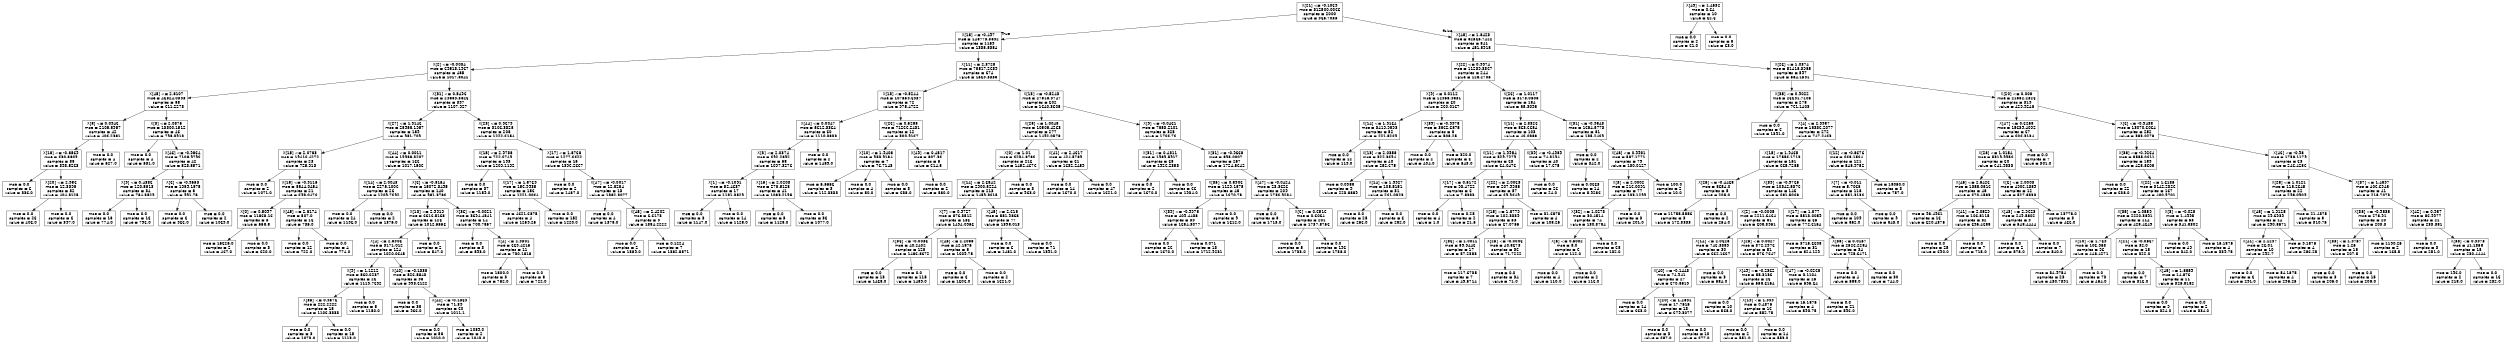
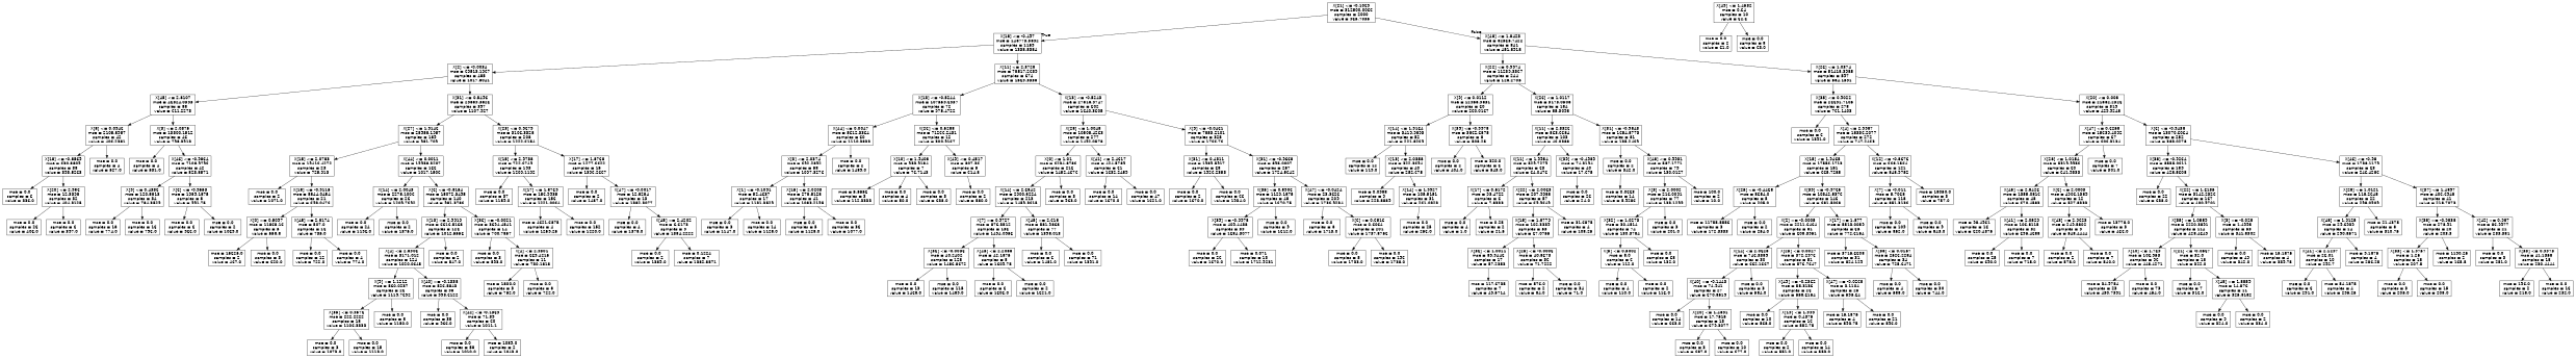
  digraph {
    fontname="DejaVu Sans"
    node [fontname="DejaVu Sans" shape=box]
    edge [fontname="DejaVu Sans"]
    n1 [label="X[21] <= -0.1069\nmse = 312500.0066\nsamples = 2000\nvalue = 965.7035"]
    n2 [label="X[18] <= -0.497\nmse = 148773.3892\nsamples = 1159\nvalue = 1338.5384"]
    n3 [label="X[48] <= 1.8423\nmse = 82565.7422\nsamples = 841\nvalue = 451.8918"]
    n4 [label="X[2] <= -0.0034\nmse = 69513.1967\nsamples = 485\nvalue = 1017.8041"]
    n5 [label="X[11] <= 2.3728\nmse = 78517.2639\nsamples = 674\nvalue = 1569.3338"]
    n6 [label="X[22] <= 0.9974\nmse = 11239.3367\nsamples = 244\nvalue = 128.2705"]
    n7 [label="X[26] <= 1.0374\nmse = 51418.3985\nsamples = 597\nvalue = 584.1591"]
    n8 [label="X[45] <= 2.8107\nmse = 46324.0393\nsamples = 88\nvalue = 611.2273"]
    n9 [label="X[31] <= 0.5496\nmse = 29889.3826\nsamples = 397\nvalue = 1107.927"]
    n10 [label="X[13] <= -0.5244\nmse = 107559.6937\nsamples = 72\nvalue = 975.4722"]
    n11 [label="X[13] <= -0.5243\nmse = 27818.9747\nsamples = 602\nvalue = 1640.3605"]
    n12 [label="X[8] <= 0.0946\nmse = 2105.8957\nsamples = 42\nvalue = 406.2381"]
    n13 [label="X[3] <= 2.0375\nmse = 13300.1512\nsamples = 46\nvalue = 798.3913"]
    n14 [label="X[27] <= 1.9146\nmse = 28958.1957\nsamples = 189\nvalue = 981.709"]
    n15 [label="X[23] <= 0.9679\nmse = 3106.3328\nsamples = 208\nvalue = 1222.6154"]
    n16 [label="X[18] <= -0.8569\nmse = 630.8809\nsamples = 38\nvalue = 393.5263"]
    n17 [label="mse = 0.0\nsamples = 4\nvalue = 527.0"]
    n18 [label="mse = 0.0\nsamples = 4\nvalue = 531.0"]
    n19 [label="X[46] <= -0.9864\nmse = 7108.9796\nsamples = 42\nvalue = 823.8571"]
    n20 [label="mse = 0.0\nsamples = 6\nvalue = 336.0"]
    n21 [label="X[20] <= 2.986\nmse = 12.3398\nsamples = 32\nvalue = 404.3125"]
    n22 [label="mse = 0.0\nsamples = 26\nvalue = 406.0"]
    n23 [label="mse = 0.0\nsamples = 6\nvalue = 397.0"]
    n24 [label="X[9] <= 0.4336\nmse = 120.5813\nsamples = 34\nvalue = 784.3529"]
    n25 [label="X[6] <= -0.9553\nmse = 1989.1875\nsamples = 8\nvalue = 991.75"]
    n26 [label="mse = 0.0\nsamples = 18\nvalue = 774.0"]
    n27 [label="mse = 0.0\nsamples = 16\nvalue = 796.0"]
    n28 [label="mse = 0.0\nsamples = 6\nvalue = 966.0"]
    n29 [label="mse = 0.0\nsamples = 2\nvalue = 1069.0"]
    n30 [label="X[15] <= 2.0783\nmse = 19416.4272\nsamples = 23\nvalue = 725.913"]
    n31 [label="X[44] <= 0.0011\nmse = 19958.3207\nsamples = 166\nvalue = 1017.1506"]
    n32 [label="X[15] <= 2.9738\nmse = 722.6749\nsamples = 193\nvalue = 1209.1192"]
    n33 [label="X[17] <= 1.8768\nmse = 1277.6622\nsamples = 15\nvalue = 1396.2667"]
    n34 [label="mse = 0.0\nsamples = 2\nvalue = 1071.0"]
    n35 [label="X[18] <= -0.9115\nmse = 8844.0454\nsamples = 21\nvalue = 693.0476"]
    n36 [label="X[14] <= 2.0043\nmse = 2275.1006\nsamples = 26\nvalue = 1209.7692"]
    n37 [label="X[6] <= -0.8154\nmse = 15072.3495\nsamples = 140\nvalue = 981.3786"]
    n38 [label="X[0] <= 0.5097\nmse = 11868.16\nsamples = 5\nvalue = 558.8"]
    n39 [label="X[45] <= 2.8174\nmse = 507.0\nsamples = 16\nvalue = 735.0"]
    n40 [label="mse = 15625.0\nsamples = 2\nvalue = 467.0"]
    n41 [label="mse = 0.0\nsamples = 3\nvalue = 620.0"]
    n42 [label="mse = 0.0\nsamples = 12\nvalue = 722.0"]
    n43 [label="mse = 0.0\nsamples = 4\nvalue = 774.0"]
    n44 [label="mse = 0.0\nsamples = 24\nvalue = 1196.0"]
    n45 [label="mse = 0.0\nsamples = 2\nvalue = 1375.0"]
    n46 [label="X[13] <= 2.9919\nmse = 6616.5168\nsamples = 126\nvalue = 1012.5556"]
    n47 [label="X[36] <= -0.0021\nmse = 3694.4541\nsamples = 14\nvalue = 700.7857"]
    n48 [label="X[4] <= 2.8906\nmse = 3171.012\nsamples = 124\nvalue = 1020.0645"]
    n49 [label="mse = 0.0\nsamples = 2\nvalue = 547.0"]
    n50 [label="mse = 0.0\nsamples = 3\nvalue = 593.0"]
    n51 [label="X[4] <= 2.9301\nmse = 669.4215\nsamples = 11\nvalue = 730.1818"]
    n52 [label="X[9] <= 1.1212\nmse = 560.0237\nsamples = 26\nvalue = 1119.7692"]
    n53 [label="X[40] <= -0.1338\nmse = 526.5843\nsamples = 98\nvalue = 993.6122"]
    n54 [label="X[35] <= 0.9576\nmse = 222.2222\nsamples = 18\nvalue = 1106.3333"]
    n55 [label="mse = 0.0\nsamples = 8\nvalue = 1150.0"]
    n56 [label="mse = 0.0\nsamples = 38\nvalue = 966.0"]
    n57 [label="X[42] <= -0.1369\nmse = 71.39\nsamples = 60\nvalue = 1011.1"]
    n58 [label="mse = 0.0\nsamples = 3\nvalue = 1073.0"]
    n59 [label="mse = 0.0\nsamples = 15\nvalue = 1113.0"]
    n60 [label="mse = 0.0\nsamples = 58\nvalue = 1010.0"]
    n61 [label="mse = 1089.0\nsamples = 2\nvalue = 1043.0"]
    n62 [label="mse = 1800.0\nsamples = 3\nvalue = 752.0"]
    n63 [label="mse = 0.0\nsamples = 8\nvalue = 722.0"]
    n64 [label="mse = 0.0\nsamples = 37\nvalue = 1159.0"]
    n65 [label="X[17] <= 1.8769\nmse = 156.9935\nsamples = 156\nvalue = 1221.0064"]
    n66 [label="mse = 0.0\nsamples = 2\nvalue = 1487.0"]
    n67 [label="X[47] <= -0.0017\nmse = 12.8284\nsamples = 13\nvalue = 1382.3077"]
    n68 [label="mse = 4621.6875\nsamples = 4\nvalue = 1259.25"]
    n69 [label="mse = 0.0\nsamples = 152\nvalue = 1220.0"]
    n70 [label="mse = 0.0\nsamples = 4\nvalue = 1378.0"]
    n71 [label="X[45] <= 2.4202\nmse = 6.6173\nsamples = 9\nvalue = 1384.2222"]
    n72 [label="mse = 0.0\nsamples = 2\nvalue = 1389.0"]
    n73 [label="mse = 0.1224\nsamples = 7\nvalue = 1382.8571"]
    n74 [label="X[44] <= 0.0047\nmse = 5612.3364\nsamples = 60\nvalue = 1110.3833"]
    n75 [label="X[26] <= 0.5288\nmse = 71266.2431\nsamples = 12\nvalue = 300.9167"]
    n76 [label="X[28] <= 1.0048\nmse = 10505.4263\nsamples = 277\nvalue = 1492.0578"]
    n77 [label="X[9] <= -0.0461\nmse = 7853.2101\nsamples = 325\nvalue = 1766.76"]
    n78 [label="X[3] <= 2.0374\nmse = 692.2892\nsamples = 58\nvalue = 1097.3276"]
    n79 [label="mse = 0.0\nsamples = 2\nvalue = 1489.0"]
    n80 [label="X[10] <= 1.9408\nmse = 953.9184\nsamples = 7\nvalue = 76.7143"]
    n81 [label="X[49] <= 0.4517\nmse = 807.36\nsamples = 5\nvalue = 614.8"]
    n82 [label="X[1] <= -0.1091\nmse = 52.4637\nsamples = 17\nvalue = 1131.3529"]
    n83 [label="X[15] <= 2.0203\nmse = 278.5128\nsamples = 41\nvalue = 1083.2195"]
    n84 [label="mse = 0.0\nsamples = 3\nvalue = 1147.0"]
    n85 [label="mse = 0.0\nsamples = 14\nvalue = 1128.0"]
    n86 [label="mse = 0.0\nsamples = 5\nvalue = 1128.0"]
    n87 [label="mse = 0.0\nsamples = 36\nvalue = 1077.0"]
    n88 [label="mse = 5.5556\nsamples = 3\nvalue = 112.3333"]
    n89 [label="mse = 0.0\nsamples = 4\nvalue = 50.0"]
    n90 [label="mse = 0.0\nsamples = 3\nvalue = 638.0"]
    n91 [label="mse = 0.0\nsamples = 2\nvalue = 580.0"]
    n92 [label="X[0] <= 1.01\nmse = 6234.8786\nsamples = 216\nvalue = 1452.4676"]
    n93 [label="X[41] <= 2.4617\nmse = 424.5789\nsamples = 61\nvalue = 1632.2459"]
    n94 [label="X[31] <= 0.4311\nmse = 1989.5917\nsamples = 68\nvalue = 1926.2353"]
    n95 [label="X[31] <= -0.9668\nmse = 895.0007\nsamples = 257\nvalue = 1724.5642"]
    n96 [label="X[14] <= 2.6842\nmse = 2900.8224\nsamples = 213\nvalue = 1459.3615"]
    n97 [label="mse = 0.0\nsamples = 3\nvalue = 963.0"]
    n98 [label="mse = 0.0\nsamples = 14\nvalue = 1670.0"]
    n99 [label="mse = 0.0\nsamples = 47\nvalue = 1621.0"]
    n100 [label="X[7] <= 0.9727\nmse = 876.3512\nsamples = 136\nvalue = 1494.0956"]
    n101 [label="X[45] <= 2.618\nmse = 581.9868\nsamples = 77\nvalue = 1398.013"]
    n102 [label="X[36] <= -0.0036\nmse = 40.2402\nsamples = 128\nvalue = 1486.8672"]
    n103 [label="X[45] <= 2.2088\nmse = 42.1875\nsamples = 8\nvalue = 1609.75"]
    n104 [label="mse = 0.0\nsamples = 6\nvalue = 1481.0"]
    n105 [label="mse = 0.0\nsamples = 71\nvalue = 1391.0"]
    n106 [label="mse = 0.0\nsamples = 13\nvalue = 1468.0"]
    n107 [label="mse = 0.0\nsamples = 115\nvalue = 1489.0"]
    n108 [label="mse = 0.0\nsamples = 6\nvalue = 1606.0"]
    n109 [label="mse = 0.0\nsamples = 2\nvalue = 1621.0"]
    n110 [label="mse = 0.0\nsamples = 2\nvalue = 1670.0"]
    n111 [label="mse = 0.0\nsamples = 66\nvalue = 1934.0"]
    n112 [label="X[35] <= 0.8906\nmse = 1129.1875\nsamples = 48\nvalue = 1670.75"]
    n113 [label="X[47] <= -0.0424\nmse = 23.3626\nsamples = 209\nvalue = 1736.9234"]
    n114 [label="X[39] <= -0.9978\nmse = 409.4438\nsamples = 39\nvalue = 1684.3077"]
    n115 [label="mse = 0.0\nsamples = 9\nvalue = 1612.0"]
    n116 [label="mse = 0.0\nsamples = 8\nvalue = 1713.0"]
    n117 [label="X[6] <= 0.6516\nmse = 0.6064\nsamples = 201\nvalue = 1737.8756"]
    n118 [label="mse = 0.0\nsamples = 26\nvalue = 1670.0"]
    n119 [label="mse = 0.071\nsamples = 13\nvalue = 1712.9231"]
    n120 [label="mse = 0.0\nsamples = 5\nvalue = 1733.0"]
    n121 [label="mse = 0.0\nsamples = 196\nvalue = 1738.0"]
    n122 [label="X[9] <= 0.0112\nmse = 12958.9831\nsamples = 60\nvalue = 260.0167"]
    n123 [label="X[26] <= 1.0117\nmse = 3173.0508\nsamples = 184\nvalue = 85.3098"]
    n124 [label="X[35] <= 0.9022\nmse = 26691.7105\nsamples = 278\nvalue = 761.1403"]
    n125 [label="X[20] <= 0.008\nmse = 21882.2326\nsamples = 319\nvalue = 429.9248"]
    n126 [label="X[14] <= 1.9164\nmse = 3419.9893\nsamples = 52\nvalue = 221.8269"]
    n127 [label="X[39] <= -0.9978\nmse = 3862.6875\nsamples = 8\nvalue = 508.25"]
    n128 [label="X[11] <= 2.3326\nmse = 863.6684\nsamples = 103\nvalue = 46.0388"]
    n129 [label="X[31] <= -0.9843\nmse = 1654.8773\nsamples = 81\nvalue = 135.2469"]
    n130 [label="mse = 0.0\nsamples = 12\nvalue = 119.0"]
    n131 [label="X[13] <= 2.0358\nmse = 322.3694\nsamples = 40\nvalue = 252.675"]
    n132 [label="mse = 0.0\nsamples = 2\nvalue = 404.0"]
    n133 [label="mse = 320.0\nsamples = 6\nvalue = 543.0"]
    n134 [label="mse = 0.0988\nsamples = 9\nvalue = 223.8889"]
    n135 [label="X[14] <= 1.9927\nmse = 105.5151\nsamples = 31\nvalue = 261.0323"]
    n136 [label="mse = 0.0\nsamples = 25\nvalue = 256.0"]
-   n137 [label="mse = 0.0\nsamples = 6\nvalue = 282.0"]
    n138 [label="X[11] <= 1.9954\nmse = 529.7279\nsamples = 63\nvalue = 64.0476"]
    n139 [label="X[39] <= -0.4989\nmse = 74.3194\nsamples = 40\nvalue = 17.675"]
    n140 [label="mse = 0.0\nsamples = 2\nvalue = 342.0"]
    n141 [label="X[48] <= 0.9931\nmse = 587.1771\nsamples = 79\nvalue = 130.0127"]
    n142 [label="X[17] <= 0.5172\nmse = 93.4722\nsamples = 6\nvalue = 7.8333"]
    n143 [label="X[22] <= 2.0063\nmse = 207.9988\nsamples = 57\nvalue = 69.9649"]
    n144 [label="mse = 0.0\nsamples = 26\nvalue = 24.0"]
    n145 [label="mse = 0.0\nsamples = 4\nvalue = 1.0"]
    n146 [label="mse = 0.25\nsamples = 2\nvalue = 21.5"]
    n147 [label="X[15] <= 1.8779\nmse = 102.3339\nsamples = 53\nvalue = 67.0755"]
    n148 [label="mse = 31.6875\nsamples = 4\nvalue = 108.25"]
    n149 [label="X[36] <= 1.0011\nmse = 89.9446\nsamples = 17\nvalue = 57.2353"]
    n150 [label="X[25] <= -0.0006\nmse = 40.8673\nsamples = 36\nvalue = 71.7222"]
    n151 [label="mse = 117.6735\nsamples = 7\nvalue = 49.5714"]
+   n152 [label="mse = 576.0\nsamples = 2\nvalue = 84.0"]
    n153 [label="mse = 0.0\nsamples = 34\nvalue = 71.0"]
    n154 [label="X[49] <= 1.4532\nmse = 0.64\nsamples = 10\nvalue = 62.6"]
    n155 [label="mse = 0.0\nsamples = 2\nvalue = 61.0"]
    n156 [label="mse = 0.0\nsamples = 8\nvalue = 63.0"]
    n157 [label="mse = 0.0663\nsamples = 14\nvalue = 5.9286"]
    n158 [label="X[3] <= 2.0002\nmse = 216.0091\nsamples = 77\nvalue = 133.1299"]
    n159 [label="mse = 100.0\nsamples = 2\nvalue = 10.0"]
    n160 [label="X[32] <= 1.0273\nmse = 30.4514\nsamples = 74\nvalue = 130.3784"]
    n161 [label="mse = 0.0\nsamples = 3\nvalue = 201.0"]
    n162 [label="X[5] <= 0.5002\nmse = 8.0\nsamples = 6\nvalue = 112.0"]
    n163 [label="mse = 0.0\nsamples = 68\nvalue = 132.0"]
    n164 [label="mse = 0.0\nsamples = 4\nvalue = 110.0"]
    n165 [label="mse = 0.0\nsamples = 2\nvalue = 116.0"]
    n166 [label="mse = 0.0\nsamples = 6\nvalue = 1391.0"]
    n167 [label="X[4] <= 2.9987\nmse = 18336.2077\nsamples = 272\nvalue = 747.2463"]
    n168 [label="X[47] <= 0.6258\nmse = 15639.4092\nsamples = 67\nvalue = 606.3134"]
    n169 [label="X[6] <= -0.9438\nmse = 13070.6064\nsamples = 252\nvalue = 383.0278"]
    n170 [label="X[15] <= 1.9465\nmse = 17556.1713\nsamples = 151\nvalue = 665.7285"]
    n171 [label="X[12] <= -0.8676\nmse = 668.1564\nsamples = 121\nvalue = 848.9752"]
    n172 [label="X[25] <= -0.4468\nmse = 8654.0\nsamples = 5\nvalue = 205.0"]
    n173 [label="X[39] <= -0.9765\nmse = 10342.5376\nsamples = 146\nvalue = 681.5068"]
    n174 [label="X[7] <= -0.011\nmse = 5.7068\nsamples = 118\nvalue = 851.3136"]
    n175 [label="mse = 18050.0\nsamples = 3\nvalue = 757.0"]
    n176 [label="mse = 11755.5556\nsamples = 3\nvalue = 172.3333"]
    n177 [label="mse = 0.0\nsamples = 2\nvalue = 254.0"]
    n178 [label="X[2] <= -0.0005\nmse = 2211.6464\nsamples = 81\nvalue = 608.3951"]
    n179 [label="X[17] <= 1.877\nmse = 5513.0059\nsamples = 65\nvalue = 772.6154"]
    n180 [label="X[14] <= 2.0628\nmse = 746.3389\nsamples = 30\nvalue = 662.1667"]
    n181 [label="X[25] <= 0.0027\nmse = 372.2976\nsamples = 51\nvalue = 576.7647"]
    n182 [label="mse = 3715.6608\nsamples = 31\nvalue = 824.129"]
    n183 [label="X[38] <= 0.0157\nmse = 2526.2284\nsamples = 34\nvalue = 725.6471"]
    n184 [label="X[40] <= -0.1443\nmse = 74.941\nsamples = 27\nvalue = 670.8519"]
    n185 [label="mse = 0.0\nsamples = 3\nvalue = 584.0"]
    n186 [label="X[49] <= -0.2362\nmse = 55.3136\nsamples = 26\nvalue = 558.6154"]
    n187 [label="X[47] <= -0.0268\nmse = 3.1104\nsamples = 25\nvalue = 595.64"]
    n188 [label="mse = 0.0\nsamples = 14\nvalue = 663.0"]
    n189 [label="X[20] <= 1.4891\nmse = 17.7515\nsamples = 13\nvalue = 679.3077"]
    n190 [label="mse = 0.0\nsamples = 3\nvalue = 687.0"]
    n191 [label="mse = 0.0\nsamples = 10\nvalue = 677.0"]
    n192 [label="mse = 0.0\nsamples = 10\nvalue = 568.0"]
    n193 [label="X[19] <= 1.999\nmse = 0.4375\nsamples = 16\nvalue = 552.75"]
    n194 [label="mse = 15.1875\nsamples = 4\nvalue = 593.75"]
    n195 [label="mse = 0.0\nsamples = 21\nvalue = 596.0"]
    n196 [label="mse = 0.0\nsamples = 2\nvalue = 551.0"]
    n197 [label="mse = 0.0\nsamples = 14\nvalue = 553.0"]
    n198 [label="mse = 0.0\nsamples = 4\nvalue = 588.0"]
    n199 [label="mse = 0.0\nsamples = 30\nvalue = 744.0"]
    n200 [label="mse = 0.0\nsamples = 109\nvalue = 852.0"]
    n201 [label="mse = 0.0\nsamples = 9\nvalue = 843.0"]
    n202 [label="X[28] <= 1.0154\nmse = 5319.9956\nsamples = 60\nvalue = 641.9333"]
    n203 [label="mse = 0.0\nsamples = 7\nvalue = 301.0"]
    n204 [label="X[38] <= -0.9264\nmse = 8555.0611\nsamples = 189\nvalue = 428.5608"]
    n205 [label="X[46] <= -0.98\nmse = 1738.1179\nsamples = 63\nvalue = 246.4286"]
    n206 [label="X[45] <= 2.8426\nmse = 1355.0816\nsamples = 48\nvalue = 670.4583"]
    n207 [label="X[6] <= 2.0003\nmse = 4906.1389\nsamples = 12\nvalue = 527.8333"]
    n208 [label="mse = 98.4961\nsamples = 16\nvalue = 620.4375"]
    n209 [label="X[41] <= 2.0529\nmse = 106.8115\nsamples = 32\nvalue = 695.4688"]
    n210 [label="X[43] <= 2.9623\nmse = 249.5802\nsamples = 9\nvalue = 548.4444"]
    n211 [label="mse = 13778.0\nsamples = 3\nvalue = 466.0"]
    n212 [label="mse = 0.0\nsamples = 25\nvalue = 690.0"]
    n213 [label="mse = 0.0\nsamples = 7\nvalue = 715.0"]
    n214 [label="mse = 0.0\nsamples = 2\nvalue = 578.0"]
    n215 [label="mse = 0.0\nsamples = 7\nvalue = 540.0"]
    n216 [label="mse = 0.0\nsamples = 22\nvalue = 638.0"]
    n217 [label="X[22] <= 1.6135\nmse = 3142.2326\nsamples = 167\nvalue = 400.9701"]
    n218 [label="X[28] <= 1.0121\nmse = 118.2645\nsamples = 22\nvalue = 298.0909"]
    n219 [label="X[37] <= 1.4897\nmse = 406.6948\nsamples = 41\nvalue = 218.7073"]
    n220 [label="X[35] <= 1.0559\nmse = 2220.3891\nsamples = 114\nvalue = 428.4649"]
    n221 [label="X[3] <= -0.028\nmse = 1.4995\nsamples = 53\nvalue = 341.8302"]
    n222 [label="X[10] <= 1.769\nmse = 106.953\nsamples = 96\nvalue = 448.4271"]
    n223 [label="X[21] <= -0.0567\nmse = 32.0\nsamples = 18\nvalue = 322.0"]
    n224 [label="mse = 0.0\nsamples = 49\nvalue = 342.0"]
    n225 [label="mse = 15.1875\nsamples = 4\nvalue = 339.75"]
    n226 [label="mse = 34.9754\nsamples = 23\nvalue = 430.7391"]
    n227 [label="mse = 0.0\nsamples = 73\nvalue = 454.0"]
    n228 [label="mse = 0.0\nsamples = 7\nvalue = 316.0"]
    n229 [label="X[48] <= 1.8859\nmse = 14.876\nsamples = 11\nvalue = 325.8182"]
    n230 [label="mse = 0.0\nsamples = 9\nvalue = 324.0"]
    n231 [label="mse = 0.0\nsamples = 2\nvalue = 334.0"]
    n232 [label="X[48] <= 1.9125\nmse = 29.6939\nsamples = 14\nvalue = 290.8571"]
    n233 [label="mse = 21.4375\nsamples = 8\nvalue = 310.75"]
    n234 [label="X[38] <= -0.9838\nmse = 278.91\nsamples = 20\nvalue = 203.3"]
    n235 [label="X[42] <= 0.987\nmse = 86.9977\nsamples = 21\nvalue = 233.381"]
    n236 [label="X[41] <= 2.1297\nmse = 26.01\nsamples = 10\nvalue = 292.7"]
    n237 [label="mse = 9.1875\nsamples = 4\nvalue = 286.25"]
    n238 [label="mse = 0.0\nsamples = 6\nvalue = 291.0"]
    n239 [label="mse = 54.1875\nsamples = 4\nvalue = 295.25"]
    n240 [label="X[33] <= 1.9757\nmse = 1.25\nsamples = 18\nvalue = 207.5"]
    n241 [label="mse = 1190.25\nsamples = 2\nvalue = 165.5"]
    n242 [label="mse = 0.0\nsamples = 3\nvalue = 251.0"]
    n243 [label="X[33] <= 0.9973\nmse = 41.1358\nsamples = 18\nvalue = 230.4444"]
    n244 [label="mse = 0.0\nsamples = 3\nvalue = 205.0"]
    n245 [label="mse = 0.0\nsamples = 15\nvalue = 208.0"]
    n246 [label="mse = 196.0\nsamples = 2\nvalue = 218.0"]
    n247 [label="mse = 0.0\nsamples = 16\nvalue = 232.0"]
    n1 -> n2 [headlabel=True labelangle=45 labeldistance=2.5]
    n1 -> n3 [headlabel=False labelangle=-45 labeldistance=2.5]
    n2 -> n4
    n2 -> n5
    n3 -> n6
    n3 -> n7
    n4 -> n8
    n4 -> n9
    n5 -> n10
    n5 -> n11
    n6 -> n122
    n6 -> n123
    n7 -> n124
    n7 -> n125
    n8 -> n12
    n8 -> n13
    n9 -> n14
    n9 -> n15
    n10 -> n74
    n10 -> n75
    n11 -> n76
    n11 -> n77
    n12 -> n16
    n12 -> n17
    n13 -> n18
    n13 -> n19
    n14 -> n30
    n14 -> n31
    n15 -> n32
    n15 -> n33
    n16 -> n20
    n16 -> n21
    n19 -> n24
    n19 -> n25
    n21 -> n22
    n21 -> n23
    n24 -> n26
    n24 -> n27
    n25 -> n28
    n25 -> n29
    n30 -> n34
    n30 -> n35
    n31 -> n36
    n31 -> n37
    n32 -> n64
    n32 -> n65
    n33 -> n66
    n33 -> n67
    n35 -> n38
    n35 -> n39
    n36 -> n44
    n36 -> n45
    n37 -> n46
    n37 -> n47
    n38 -> n40
    n38 -> n41
    n39 -> n42
    n39 -> n43
    n46 -> n48
    n46 -> n49
    n47 -> n50
    n47 -> n51
    n48 -> n52
    n48 -> n53
    n51 -> n62
    n51 -> n63
    n52 -> n54
    n52 -> n55
    n53 -> n56
    n53 -> n57
    n54 -> n58
    n54 -> n59
    n57 -> n60
    n57 -> n61
    n65 -> n68
    n65 -> n69
    n67 -> n70
    n67 -> n71
    n71 -> n72
    n71 -> n73
    n74 -> n78
    n74 -> n79
    n75 -> n80
    n75 -> n81
    n76 -> n92
    n76 -> n93
    n77 -> n94
    n77 -> n95
    n78 -> n82
    n78 -> n83
    n80 -> n88
    n80 -> n89
    n80 -> n90
    n81 -> n91
    n82 -> n84
    n82 -> n85
    n83 -> n86
    n83 -> n87
    n92 -> n96
    n92 -> n97
    n93 -> n98
    n93 -> n99
    n94 -> n110
    n94 -> n111
    n95 -> n112
    n95 -> n113
    n96 -> n100
    n96 -> n101
    n100 -> n102
    n100 -> n103
    n101 -> n104
    n101 -> n105
    n102 -> n106
    n102 -> n107
    n103 -> n108
    n103 -> n109
    n112 -> n114
    n112 -> n115
    n113 -> n116
    n113 -> n117
    n114 -> n118
    n114 -> n119
    n117 -> n120
    n117 -> n121
    n122 -> n126
    n122 -> n127
    n123 -> n128
    n123 -> n129
    n124 -> n166
    n124 -> n167
    n125 -> n168
    n125 -> n169
    n126 -> n130
    n126 -> n131
    n127 -> n132
    n127 -> n133
    n128 -> n138
    n128 -> n139
    n129 -> n140
    n129 -> n141
    n131 -> n134
    n131 -> n135
    n135 -> n136
-   n135 -> n137
    n138 -> n142
    n138 -> n143
    n139 -> n144
    n140 -> n157
    n141 -> n158
    n141 -> n159
    n142 -> n145
    n142 -> n146
    n143 -> n147
    n143 -> n148
    n147 -> n149
    n147 -> n150
    n149 -> n151
+   n150 -> n152
    n150 -> n153
    n154 -> n155
    n154 -> n156
    n158 -> n160
    n158 -> n161
    n160 -> n162
    n160 -> n163
    n162 -> n164
    n162 -> n165
    n167 -> n170
    n167 -> n171
    n168 -> n202
    n168 -> n203
    n169 -> n204
    n169 -> n205
    n170 -> n172
    n170 -> n173
    n171 -> n174
    n171 -> n175
    n172 -> n176
    n172 -> n177
    n173 -> n178
    n173 -> n179
    n174 -> n200
    n174 -> n201
    n178 -> n180
    n178 -> n181
    n179 -> n182
    n179 -> n183
    n180 -> n184
    n180 -> n185
    n181 -> n186
    n181 -> n187
    n183 -> n198
    n183 -> n199
    n184 -> n188
    n184 -> n189
    n186 -> n192
    n186 -> n193
    n187 -> n194
    n187 -> n195
    n189 -> n190
    n189 -> n191
    n193 -> n196
    n193 -> n197
    n202 -> n206
    n202 -> n207
    n204 -> n216
    n204 -> n217
    n205 -> n218
    n205 -> n219
    n206 -> n208
    n206 -> n209
    n207 -> n210
    n207 -> n211
    n209 -> n212
    n209 -> n213
    n210 -> n214
    n210 -> n215
    n217 -> n220
    n217 -> n221
    n218 -> n232
    n218 -> n233
    n219 -> n234
    n219 -> n235
    n220 -> n222
    n220 -> n223
    n221 -> n224
    n221 -> n225
    n222 -> n226
    n222 -> n227
    n223 -> n228
    n223 -> n229
    n229 -> n230
    n229 -> n231
    n232 -> n236
    n232 -> n237
    n234 -> n240
    n234 -> n241
    n235 -> n242
    n235 -> n243
    n236 -> n238
    n236 -> n239
    n240 -> n244
    n240 -> n245
    n243 -> n246
    n243 -> n247
  }
